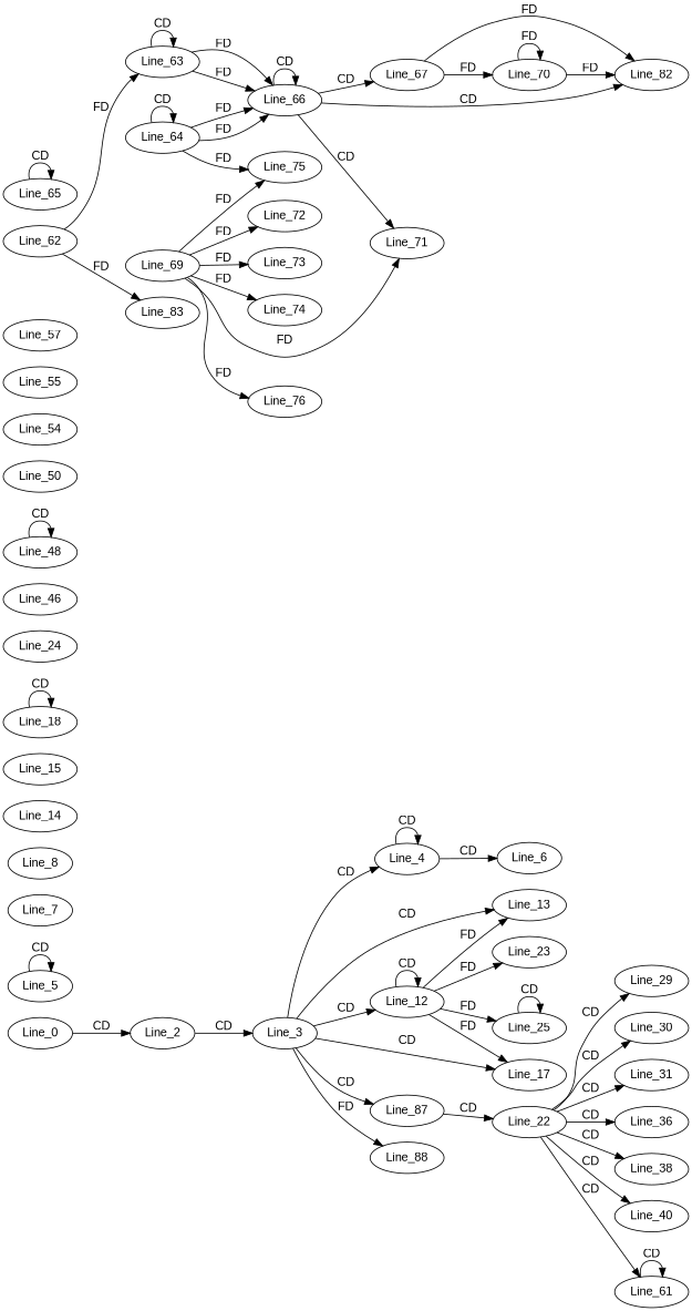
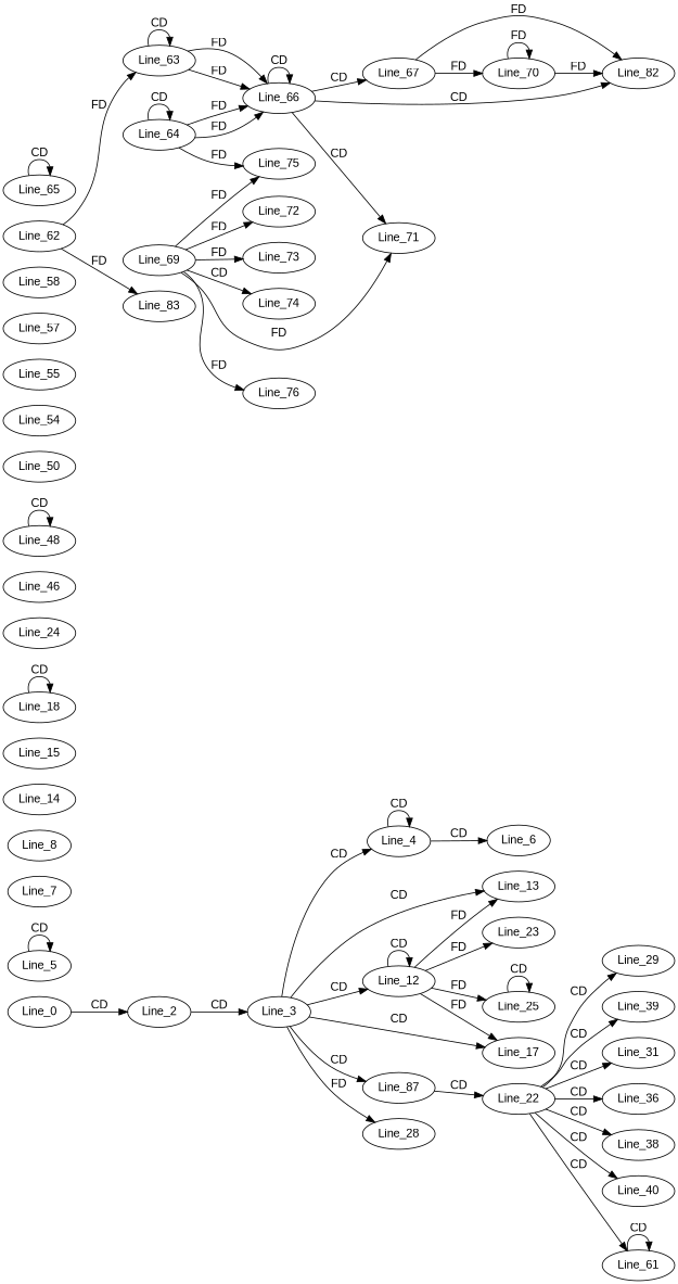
  digraph {
    fontname="Liberation Sans"
    rankdir=LR
    node [fontname="Liberation Sans"]
    edge [fontname="Liberation Sans"]
    Line_0
    Line_2
    Line_3
    Line_4
    Line_12
    Line_13
    Line_17
    Line_87
-   Line_88
+   Line_88 [label=Line_28]
    Line_6
    Line_23
    Line_25
    Line_22
    Line_29
-   Line_30
+   Line_30 [label=Line_39]
    Line_31
    Line_36
    Line_38
    Line_40
    Line_61
    Line_5
    Line_7
    Line_8
    Line_14
    Line_15
    Line_18
    Line_24
    Line_46
    Line_48
    Line_50
    Line_54
    Line_55
    Line_57
+   Line_58
    Line_62
    Line_63
    Line_83
    Line_66
    Line_67
    Line_82
    Line_71
    Line_64
    Line_75
    Line_65
    Line_70
    Line_69
    Line_72
    Line_73
    Line_74
    Line_76
    Line_0 -> Line_2 [label=CD]
    Line_2 -> Line_3 [label=CD]
    Line_3 -> Line_4 [label=CD]
    Line_3 -> Line_12 [label=CD]
    Line_3 -> Line_13 [label=CD]
    Line_3 -> Line_17 [label=CD]
    Line_3 -> Line_87 [label=CD]
    Line_3 -> Line_88 [label=FD]
    Line_4 -> Line_4 [label=CD]
    Line_4 -> Line_6 [label=CD]
    Line_12 -> Line_12 [label=CD]
    Line_12 -> Line_13 [label=FD]
    Line_12 -> Line_17 [label=FD]
    Line_12 -> Line_23 [label=FD]
    Line_12 -> Line_25 [label=FD]
    Line_87 -> Line_22 [label=CD]
    Line_25 -> Line_25 [label=CD]
    Line_22 -> Line_29 [label=CD]
    Line_22 -> Line_30 [label=CD]
    Line_22 -> Line_31 [label=CD]
    Line_22 -> Line_36 [label=CD]
    Line_22 -> Line_38 [label=CD]
    Line_22 -> Line_40 [label=CD]
    Line_22 -> Line_61 [label=CD]
    Line_61 -> Line_61 [label=CD]
    Line_5 -> Line_5 [label=CD]
    Line_18 -> Line_18 [label=CD]
    Line_48 -> Line_48 [label=CD]
    Line_62 -> Line_63 [label=FD]
    Line_62 -> Line_83 [label=FD]
    Line_63 -> Line_63 [label=CD]
    Line_63 -> Line_66 [label=FD]
    Line_63 -> Line_66 [label=FD]
    Line_66 -> Line_66 [label=CD]
    Line_66 -> Line_67 [label=CD]
    Line_66 -> Line_82 [label=CD]
    Line_66 -> Line_71 [label=CD]
    Line_67 -> Line_82 [label=FD]
    Line_67 -> Line_70 [label=FD]
    Line_64 -> Line_66 [label=FD]
    Line_64 -> Line_66 [label=FD]
    Line_64 -> Line_64 [label=CD]
    Line_64 -> Line_75 [label=FD]
    Line_65 -> Line_65 [label=CD]
    Line_70 -> Line_82 [label=FD]
    Line_70 -> Line_70 [label=FD]
    Line_69 -> Line_71 [label=FD]
    Line_69 -> Line_75 [label=FD]
    Line_69 -> Line_72 [label=FD]
    Line_69 -> Line_73 [label=FD]
-   Line_69 -> Line_74 [label=FD]
+   Line_69 -> Line_74 [label=CD]
    Line_69 -> Line_76 [label=FD]
  }
